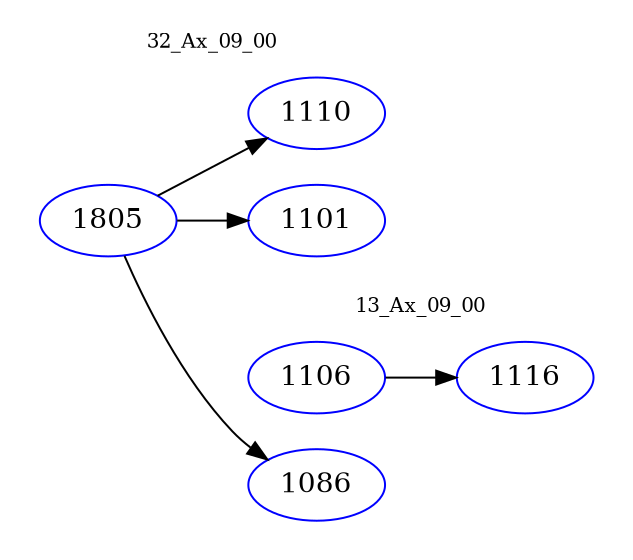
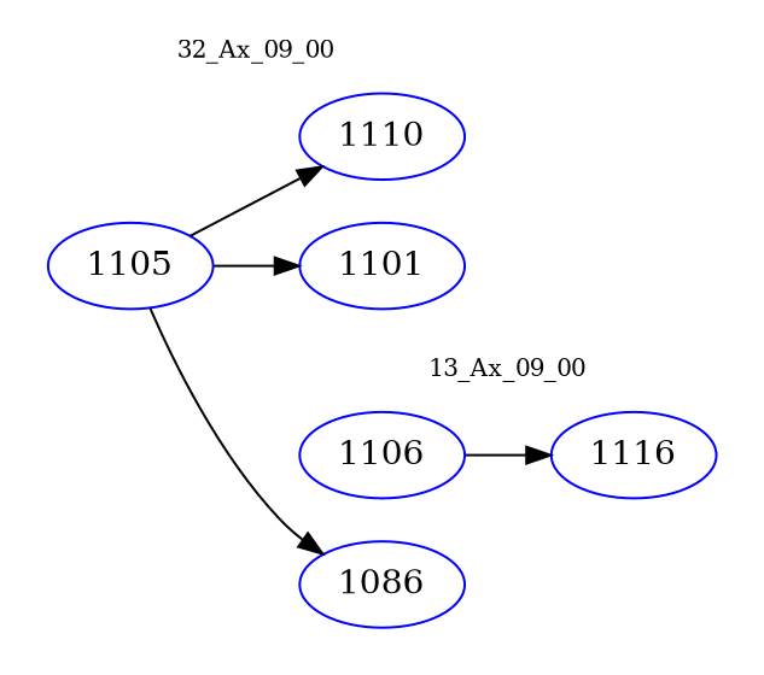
  digraph {
    rankdir=LR
    node [color=blue]
    edge [color=black]
-   n1 [label=1805]
+   n1 [label=1105]
    n2 [label=1101]
    n3 [label=1110]
    n4 [label=1106]
    n5 [label=1086]
    n6 [label=1116]
    subgraph cluster_1 {
      color=white
      fontsize=10
      label="32_Ax_09_00"
      n1
      n2
      n3
    }
    subgraph cluster_2 {
      color=white
      fontsize=10
      label="13_Ax_09_00"
      n4
      n5
      n6
    }
    n1 -> n2
    n1 -> n3
    n1 -> n5
    n4 -> n6
  }
